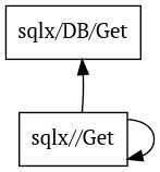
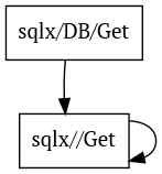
  digraph {
    fontname="PT Serif"
    node [shape=box fontname="PT Serif"]
    edge [fontname="PT Serif"]
    n1 [label="sqlx/DB/Get"]
    n2 [label="sqlx//Get"]
-   n2 -> n1
+   n1 -> n2
    n2 -> n2
  }
